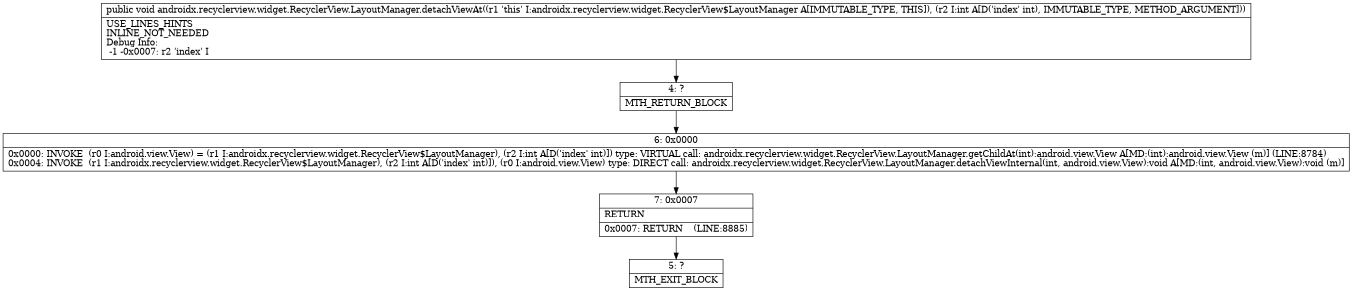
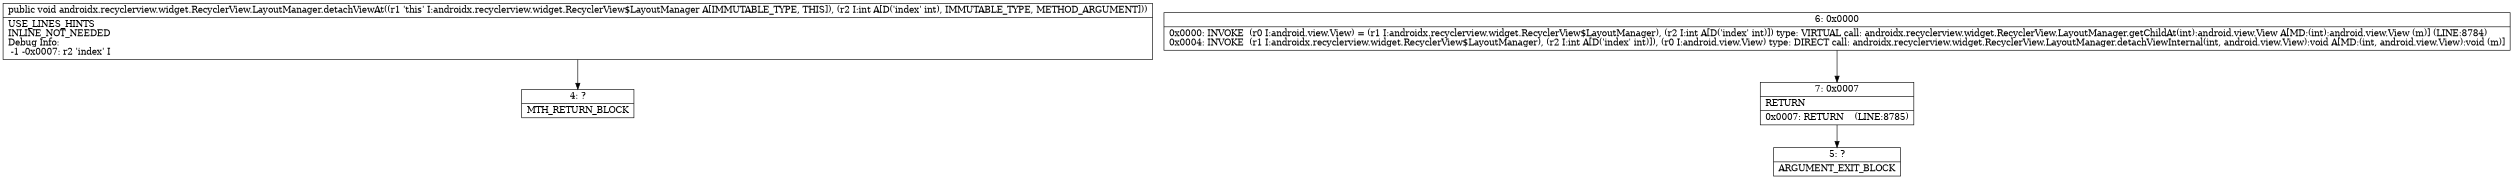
  digraph {
    node [shape=record]
    n1 [label="{4\:\ ?|MTH_RETURN_BLOCK\l}"]
    n2 [label="{6\:\ 0x0000|0x0000: INVOKE  (r0 I:android.view.View) = (r1 I:androidx.recyclerview.widget.RecyclerView$LayoutManager), (r2 I:int A[D('index' int)]) type: VIRTUAL call: androidx.recyclerview.widget.RecyclerView.LayoutManager.getChildAt(int):android.view.View A[MD:(int):android.view.View (m)] (LINE:8784)\l0x0004: INVOKE  (r1 I:androidx.recyclerview.widget.RecyclerView$LayoutManager), (r2 I:int A[D('index' int)]), (r0 I:android.view.View) type: DIRECT call: androidx.recyclerview.widget.RecyclerView.LayoutManager.detachViewInternal(int, android.view.View):void A[MD:(int, android.view.View):void (m)]\l}"]
-   n3 [label="{7\:\ 0x0007|RETURN\l|0x0007: RETURN    (LINE:8885)\l}"]
-   n4 [label="{5\:\ ?|MTH_EXIT_BLOCK\l}"]
+   n3 [label="{7\:\ 0x0007|RETURN\l|0x0007: RETURN    (LINE:8785)\l}"]
+   n4 [label="{5\:\ ?|ARGUMENT_EXIT_BLOCK\l}"]
    n5 [label="{public void androidx.recyclerview.widget.RecyclerView.LayoutManager.detachViewAt((r1 'this' I:androidx.recyclerview.widget.RecyclerView$LayoutManager A[IMMUTABLE_TYPE, THIS]), (r2 I:int A[D('index' int), IMMUTABLE_TYPE, METHOD_ARGUMENT]))  | USE_LINES_HINTS\lINLINE_NOT_NEEDED\lDebug Info:\l  \-1 \-0x0007: r2 'index' I\l}"]
-   n1 -> n2
    n2 -> n3
    n3 -> n4
    n5 -> n1
  }
